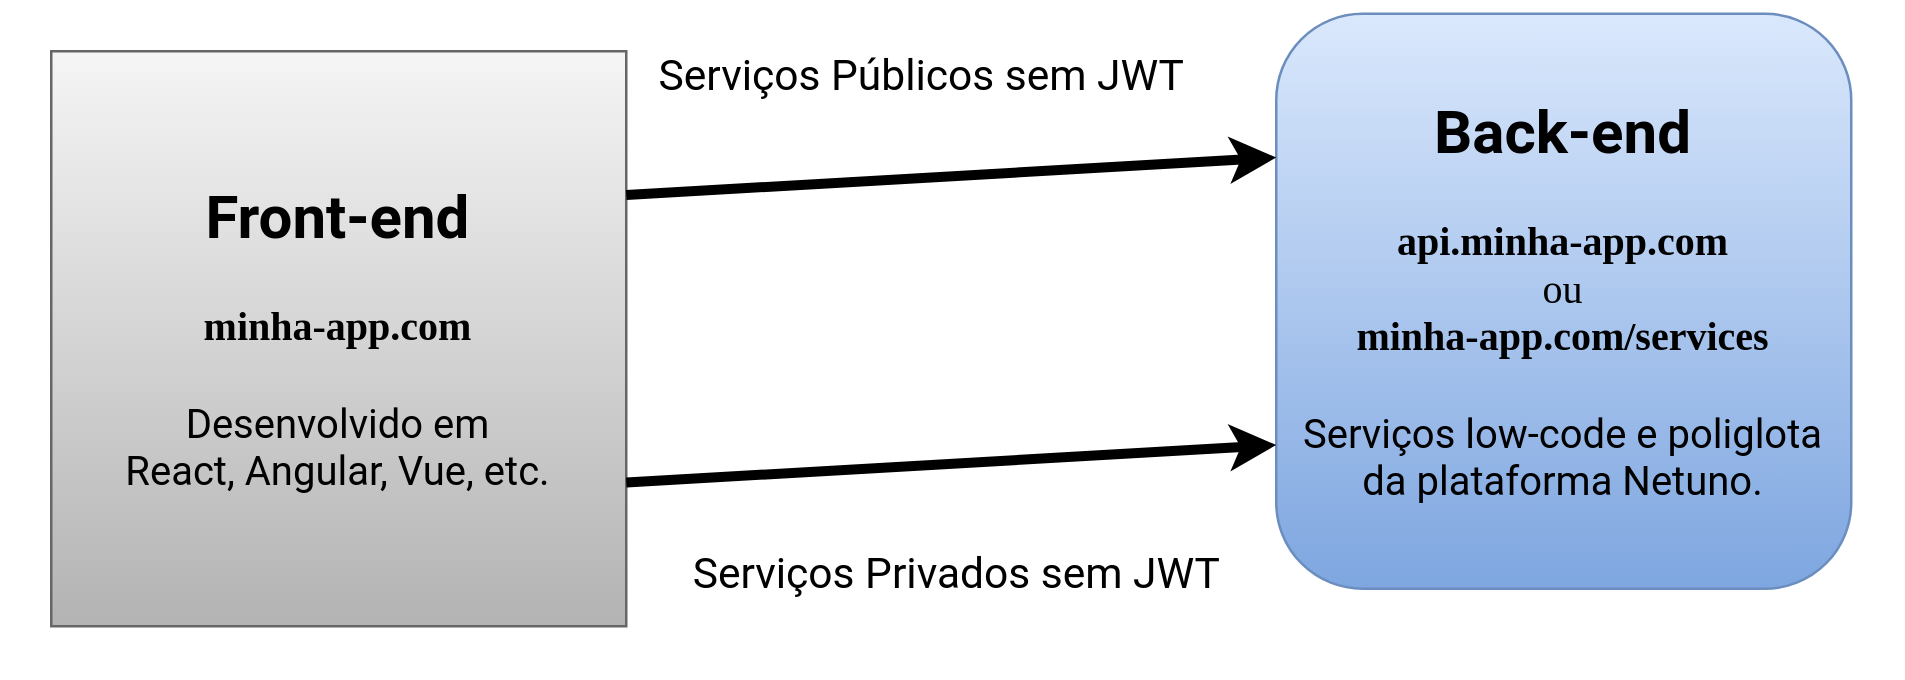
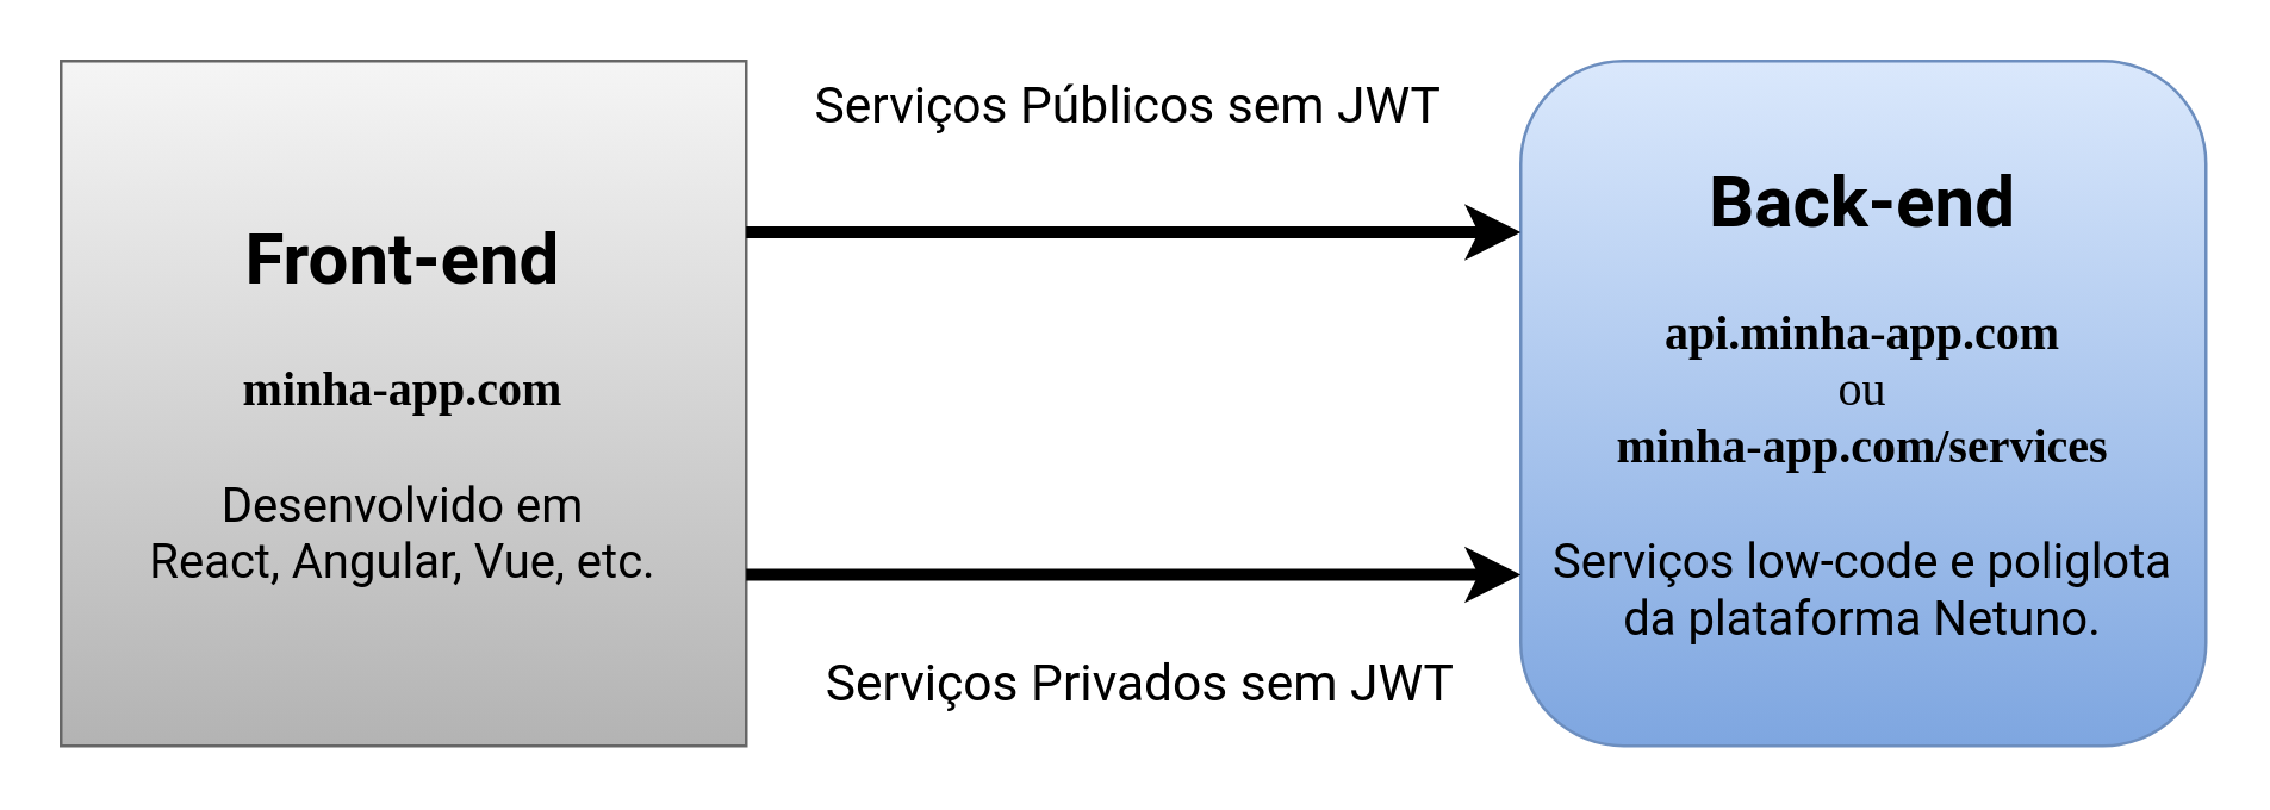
  <mxCell id="0" />
  <mxCell id="1" parent="0" />
  <mxCell id="2" value="&lt;font style=&quot;font-size: 24px;&quot;&gt;&lt;b&gt;Front-end&lt;/b&gt;&lt;/font&gt;&lt;div&gt;&lt;font style=&quot;font-size: 16px;&quot;&gt;&lt;br&gt;&lt;/font&gt;&lt;/div&gt;&lt;div&gt;&lt;b&gt;&lt;font data-font-src=&quot;https://fonts.googleapis.com/css?family=Roboto+Mono&quot; face=&quot;Roboto Mono&quot; style=&quot;font-size: 16px;&quot;&gt;minha-app.com&lt;/font&gt;&lt;/b&gt;&lt;/div&gt;&lt;div&gt;&lt;font style=&quot;font-size: 16px;&quot;&gt;&lt;br&gt;&lt;/font&gt;&lt;/div&gt;&lt;div&gt;&lt;font style=&quot;font-size: 16px;&quot;&gt;Desenvolvido em&lt;/font&gt;&lt;/div&gt;&lt;div&gt;&lt;font style=&quot;font-size: 16px;&quot;&gt;React, Angular, Vue, etc.&lt;/font&gt;&lt;/div&gt;" style="whiteSpace=wrap;html=1;aspect=fixed;fillColor=#f5f5f5;strokeColor=#666666;gradientColor=#b3b3b3;fontFamily=Roboto;fontSource=https%3A%2F%2Ffonts.googleapis.com%2Fcss%3Ffamily%3DRoboto;rounded=0;" vertex="1" parent="1"><mxGeometry x="20" y="20" width="230" height="230" as="geometry" /></mxCell>
- <mxCell id="3" value="&lt;font style=&quot;font-size: 24px;&quot;&gt;&lt;b&gt;Back-end&lt;/b&gt;&lt;/font&gt;&lt;div&gt;&lt;font style=&quot;font-size: 16px;&quot;&gt;&lt;br&gt;&lt;/font&gt;&lt;/div&gt;&lt;div&gt;&lt;b&gt;&lt;font data-font-src=&quot;https://fonts.googleapis.com/css?family=Roboto+Mono&quot; face=&quot;Roboto Mono&quot; style=&quot;font-size: 16px;&quot;&gt;api.minha-app.com&lt;/font&gt;&lt;/b&gt;&lt;/div&gt;&lt;div&gt;&lt;font face=&quot;Roboto Mono&quot;&gt;&lt;span style=&quot;font-size: 16px;&quot;&gt;ou&lt;/span&gt;&lt;/font&gt;&lt;/div&gt;&lt;div&gt;&lt;font face=&quot;Roboto Mono&quot;&gt;&lt;span style=&quot;font-size: 16px;&quot;&gt;&lt;b&gt;minha-app.com/services&lt;/b&gt;&lt;/span&gt;&lt;/font&gt;&lt;/div&gt;&lt;div&gt;&lt;font style=&quot;font-size: 16px;&quot;&gt;&lt;br&gt;&lt;/font&gt;&lt;/div&gt;&lt;div&gt;&lt;span style=&quot;font-size: 16px;&quot;&gt;Serviços low-code e poliglota da plataforma Netuno.&lt;/span&gt;&lt;/div&gt;" style="whiteSpace=wrap;html=1;aspect=fixed;rounded=1;fontFamily=Roboto;fontSource=https%3A%2F%2Ffonts.googleapis.com%2Fcss%3Ffamily%3DRoboto;fillColor=#dae8fc;gradientColor=#7ea6e0;strokeColor=#6c8ebf;" vertex="1" parent="1"><mxGeometry x="510" y="5" width="230" height="230" as="geometry" /></mxCell>
+ <mxCell id="3" value="&lt;font style=&quot;font-size: 24px;&quot;&gt;&lt;b&gt;Back-end&lt;/b&gt;&lt;/font&gt;&lt;div&gt;&lt;font style=&quot;font-size: 16px;&quot;&gt;&lt;br&gt;&lt;/font&gt;&lt;/div&gt;&lt;div&gt;&lt;b&gt;&lt;font data-font-src=&quot;https://fonts.googleapis.com/css?family=Roboto+Mono&quot; face=&quot;Roboto Mono&quot; style=&quot;font-size: 16px;&quot;&gt;api.minha-app.com&lt;/font&gt;&lt;/b&gt;&lt;/div&gt;&lt;div&gt;&lt;font face=&quot;Roboto Mono&quot;&gt;&lt;span style=&quot;font-size: 16px;&quot;&gt;ou&lt;/span&gt;&lt;/font&gt;&lt;/div&gt;&lt;div&gt;&lt;font face=&quot;Roboto Mono&quot;&gt;&lt;span style=&quot;font-size: 16px;&quot;&gt;&lt;b&gt;minha-app.com/services&lt;/b&gt;&lt;/span&gt;&lt;/font&gt;&lt;/div&gt;&lt;div&gt;&lt;font style=&quot;font-size: 16px;&quot;&gt;&lt;br&gt;&lt;/font&gt;&lt;/div&gt;&lt;div&gt;&lt;span style=&quot;font-size: 16px;&quot;&gt;Serviços low-code e poliglota da plataforma Netuno.&lt;/span&gt;&lt;/div&gt;" style="whiteSpace=wrap;html=1;aspect=fixed;rounded=1;fontFamily=Roboto;fontSource=https%3A%2F%2Ffonts.googleapis.com%2Fcss%3Ffamily%3DRoboto;fillColor=#dae8fc;gradientColor=#7ea6e0;strokeColor=#6c8ebf;" vertex="1" parent="1"><mxGeometry x="510" y="20" width="230" height="230" as="geometry" /></mxCell>
  <mxCell id="4" value="" style="endArrow=classic;html=1;rounded=0;exitX=1;exitY=0.25;exitDx=0;exitDy=0;entryX=0;entryY=0.25;entryDx=0;entryDy=0;strokeWidth=4;strokeColor=light-dark(#000000,#808080);" edge="1" parent="1" source="2" target="3"><mxGeometry width="50" height="50" relative="1" as="geometry"><mxPoint x="350" y="190" as="sourcePoint" /><mxPoint x="400" y="140" as="targetPoint" /></mxGeometry></mxCell>
  <mxCell id="5" value="" style="endArrow=classic;html=1;rounded=0;exitX=1;exitY=0.75;exitDx=0;exitDy=0;entryX=0;entryY=0.75;entryDx=0;entryDy=0;strokeWidth=4;strokeColor=light-dark(#000000,#0066CC);" edge="1" parent="1" source="2" target="3"><mxGeometry width="50" height="50" relative="1" as="geometry"><mxPoint x="360" y="330" as="sourcePoint" /><mxPoint x="620" y="330" as="targetPoint" /></mxGeometry></mxCell>
  <mxCell id="6" value="" style="shape=image;html=1;verticalAlign=top;verticalLabelPosition=bottom;labelBackgroundColor=#ffffff;imageAspect=0;aspect=fixed;image=https://icons.diagrams.net/icon-cache1/Essentials-2479/030_-_Unlock-1258.svg" vertex="1" parent="1"><mxGeometry x="360" y="54" width="44" height="44" as="geometry" /></mxCell>
  <mxCell id="7" value="" style="shape=image;html=1;verticalAlign=top;verticalLabelPosition=bottom;labelBackgroundColor=#ffffff;imageAspect=0;aspect=fixed;image=https://icons.diagrams.net/icon-cache1/Essentials-2479/008_-_Lock-1236.svg" vertex="1" parent="1"><mxGeometry x="360" y="169" width="44" height="44" as="geometry" /></mxCell>
- <mxCell id="8" value="Serviços Públicos sem JWT" style="text;html=1;align=center;verticalAlign=middle;whiteSpace=wrap;rounded=0;fontColor=light-dark(#000000,#808080);fontFamily=Roboto;fontSource=https%3A%2F%2Ffonts.googleapis.com%2Fcss%3Ffamily%3DRoboto;fontSize=17;" vertex="1" parent="1"><mxGeometry x="257" y="15" width="223" height="30" as="geometry" /></mxCell>
+ <mxCell id="8" value="Serviços Públicos sem JWT" style="text;html=1;align=center;verticalAlign=middle;whiteSpace=wrap;rounded=0;fontColor=light-dark(#000000,#808080);fontFamily=Roboto;fontSource=https%3A%2F%2Ffonts.googleapis.com%2Fcss%3Ffamily%3DRoboto;fontSize=17;" vertex="1" parent="1"><mxGeometry x="267" y="20" width="223" height="30" as="geometry" /></mxCell>
  <mxCell id="9" value="Serviços Privados sem JWT" style="text;html=1;align=center;verticalAlign=middle;whiteSpace=wrap;rounded=0;fontColor=light-dark(#000000,#0066CC);fontFamily=Roboto;fontSource=https%3A%2F%2Ffonts.googleapis.com%2Fcss%3Ffamily%3DRoboto;fontSize=17;" vertex="1" parent="1"><mxGeometry x="270.5" y="214" width="223" height="30" as="geometry" /></mxCell>
